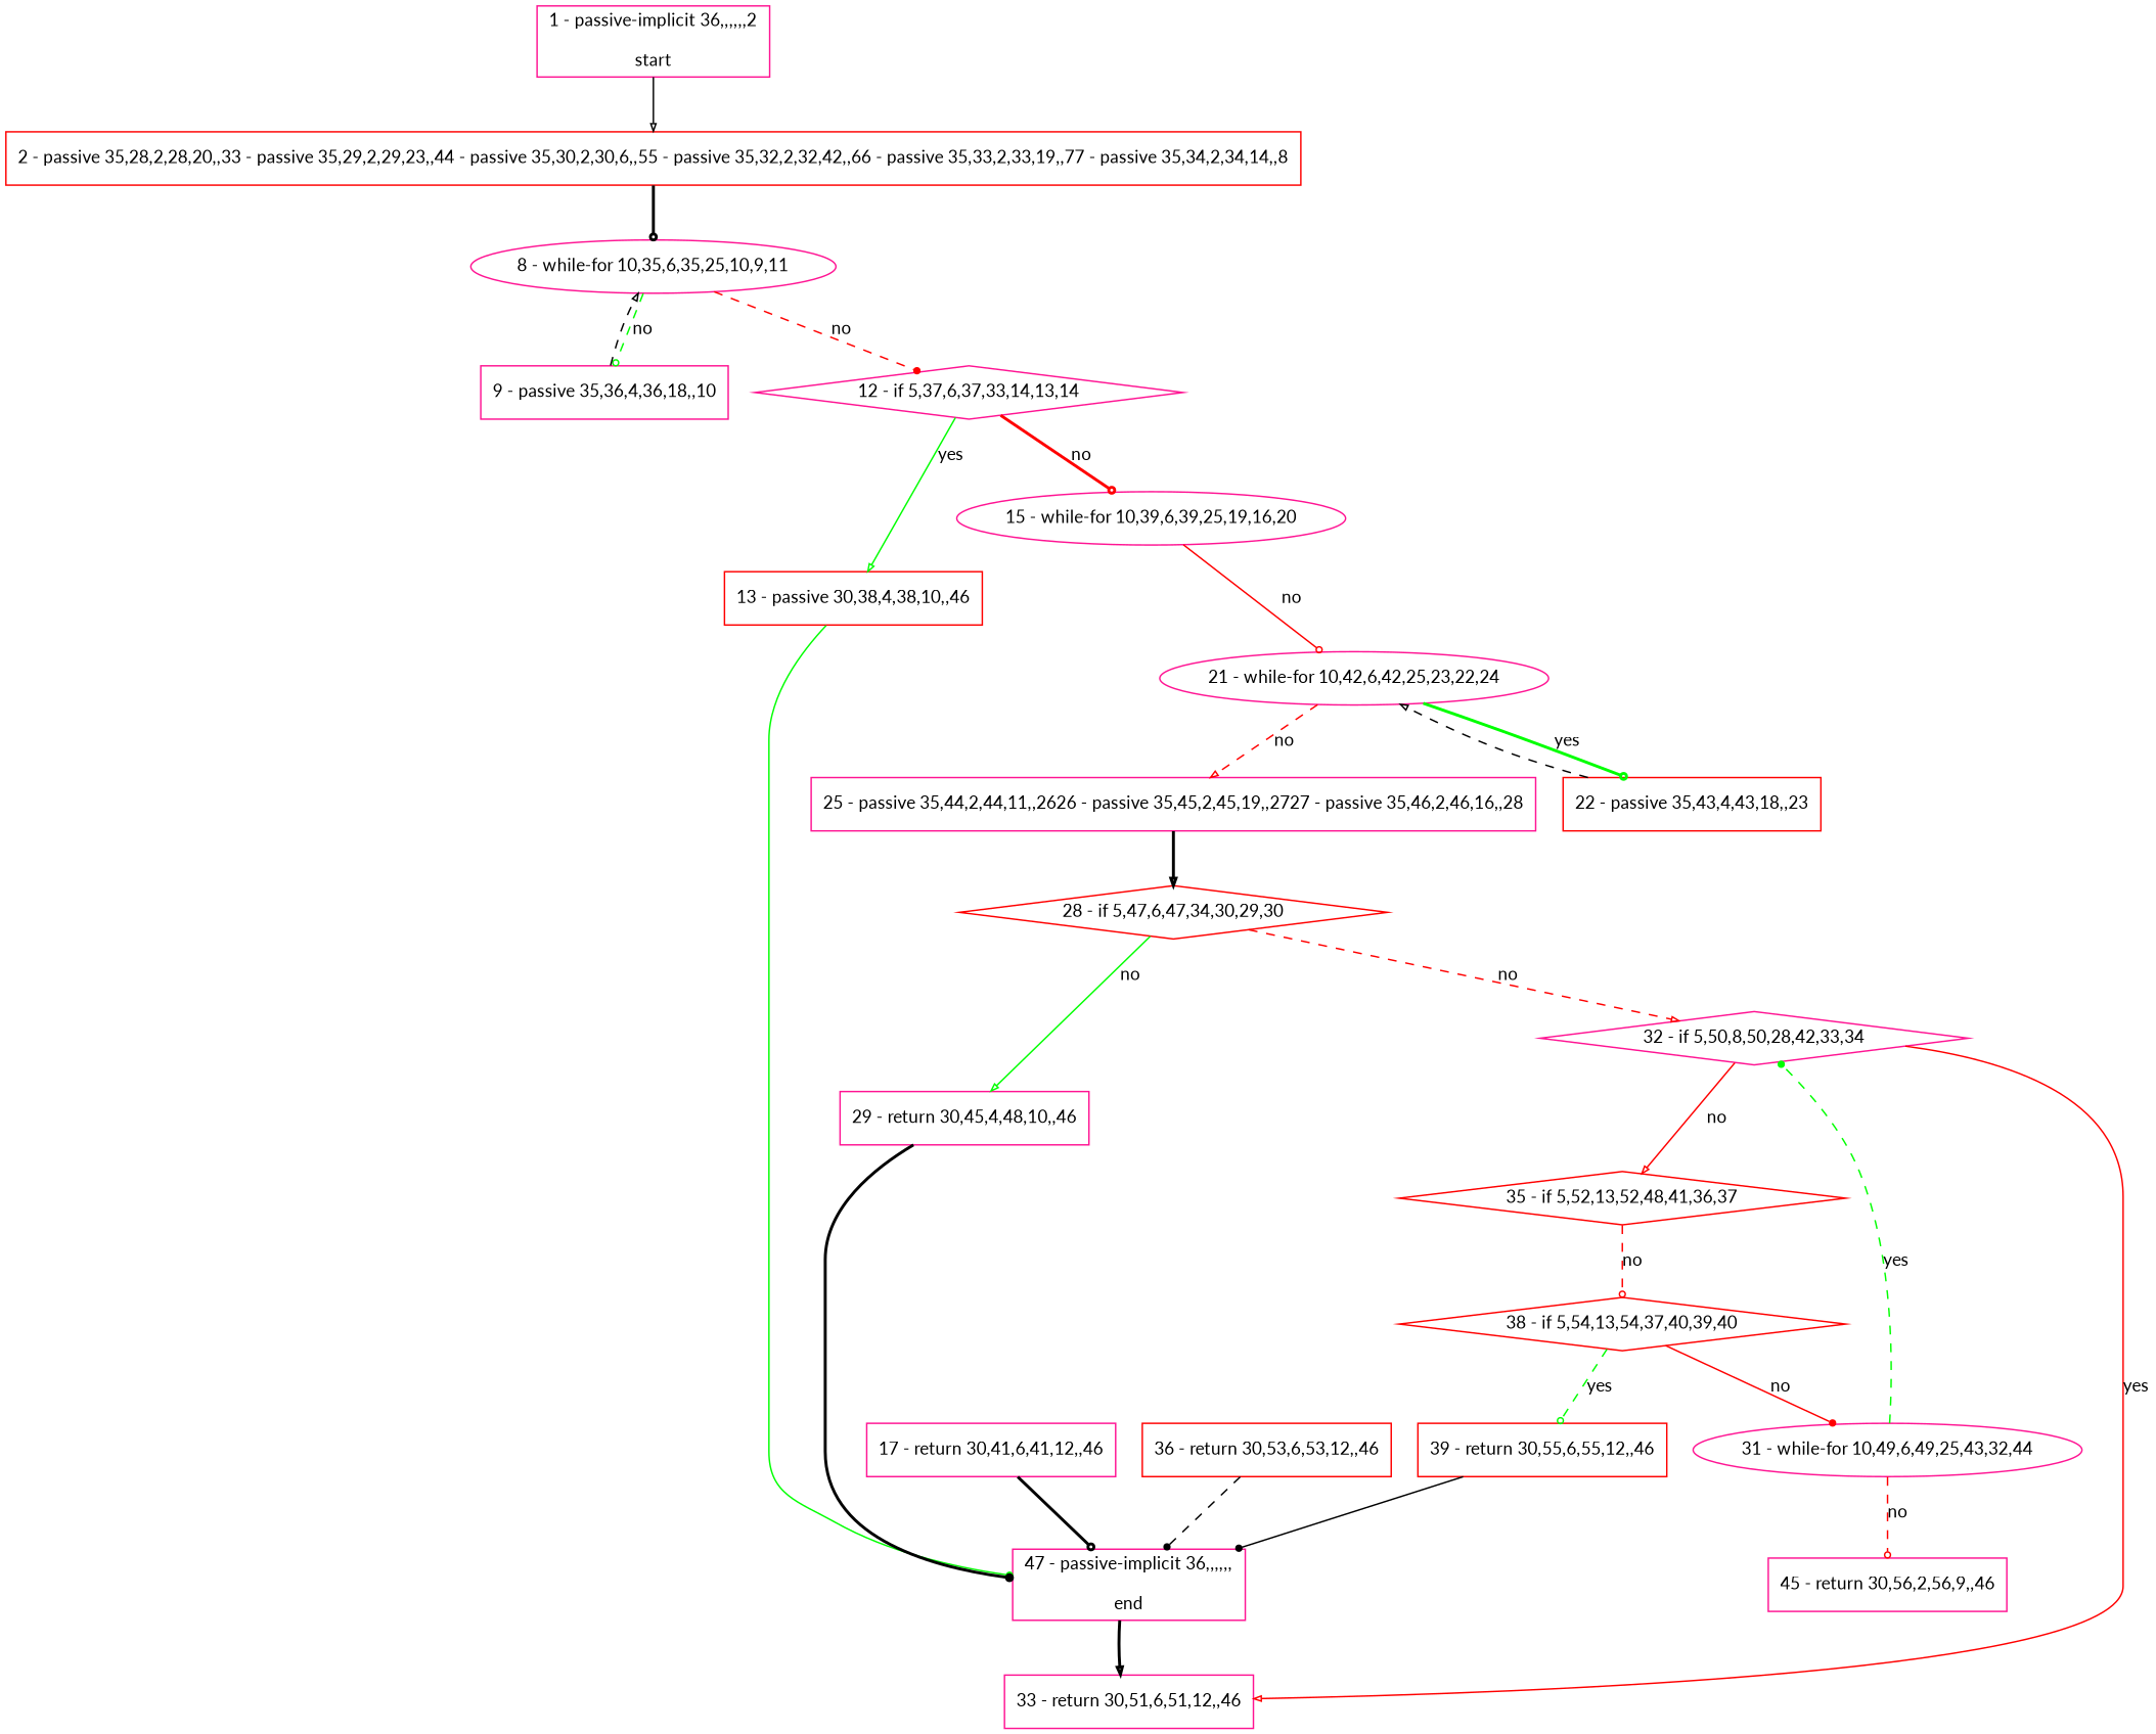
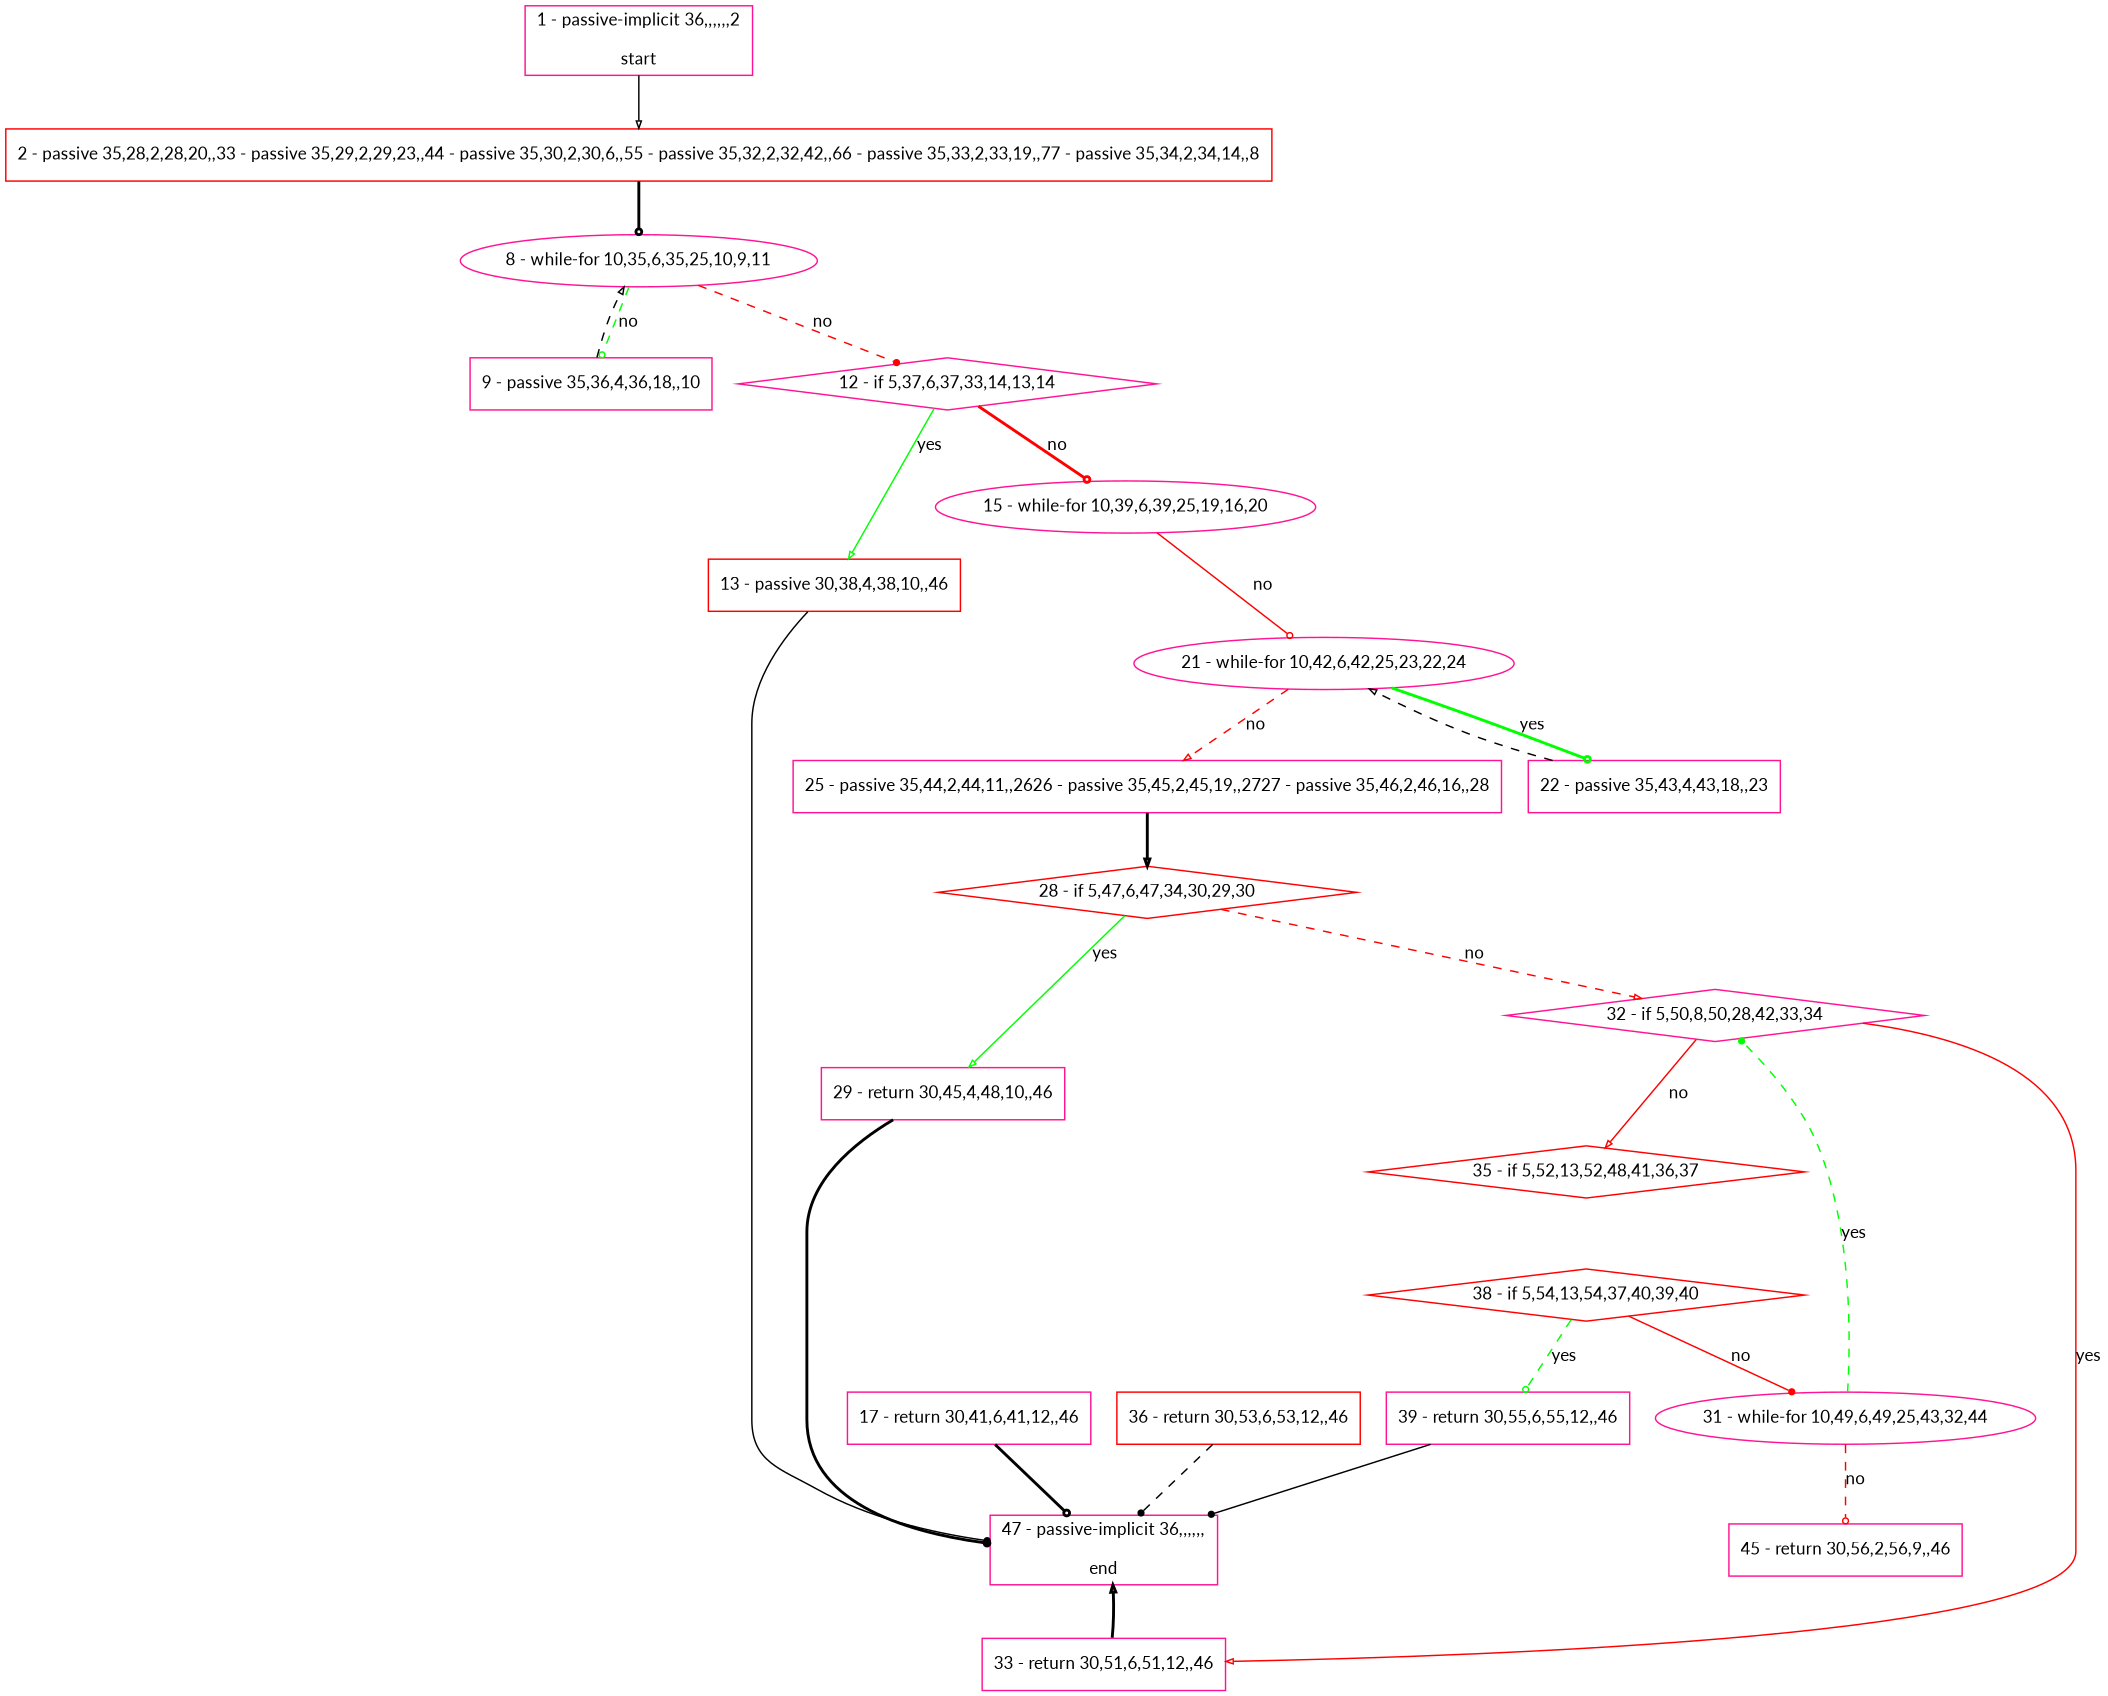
  digraph {
    bgcolor=white
    compound=true
    fillcolor="#FFFFCC"
    fontname=Lato
    fontsize=12
    pack=true
    packmode=clust
    style="rounded,filled"
    node [color=deeppink compound=true fillcolor="#ffffff" fixedsize=false fontname=Lato fontsize=12 node_initialized=no shape=box style=filled]
    edge [arrowhead=onormal arrowsize=0.5 arrowtail=none color="#000000" compound=true dir=forward fontcolor=black fontname=Lato fontsize=12 style=dashed]
    n1 [color=red label="2 - passive 35,28,2,28,20,,33 - passive 35,29,2,29,23,,44 - passive 35,30,2,30,6,,55 - passive 35,32,2,32,42,,66 - passive 35,33,2,33,19,,77 - passive 35,34,2,34,14,,8"]
    n2 [label="8 - while-for 10,35,6,35,25,10,9,11" shape=oval]
    n3 [label="9 - passive 35,36,4,36,18,,10"]
    n4 [label="12 - if 5,37,6,37,33,14,13,14" shape=diamond]
    n5 [label="1 - passive-implicit 36,,,,,,2\n\nstart"]
    n6 [color=red label="13 - passive 30,38,4,38,10,,46"]
    n7 [label="15 - while-for 10,39,6,39,25,19,16,20" shape=oval]
    n8 [label="47 - passive-implicit 36,,,,,,\n\nend"]
    n9 [label="21 - while-for 10,42,6,42,25,23,22,24" shape=oval]
-   n10 [color=red label="22 - passive 35,43,4,43,18,,23"]
+   n10 [label="22 - passive 35,43,4,43,18,,23"]
    n11 [label="25 - passive 35,44,2,44,11,,2626 - passive 35,45,2,45,19,,2727 - passive 35,46,2,46,16,,28"]
    n12 [label="17 - return 30,41,6,41,12,,46"]
    n13 [color=red label="28 - if 5,47,6,47,34,30,29,30" shape=diamond]
    n14 [label="29 - return 30,45,4,48,10,,46"]
    n15 [label="32 - if 5,50,8,50,28,42,33,34" shape=diamond]
    n16 [label="31 - while-for 10,49,6,49,25,43,32,44" shape=oval]
    n17 [label="45 - return 30,56,2,56,9,,46"]
    n18 [label="33 - return 30,51,6,51,12,,46"]
    n19 [color=red label="35 - if 5,52,13,52,48,41,36,37" shape=diamond]
    n20 [color=red label="38 - if 5,54,13,54,37,40,39,40" shape=diamond]
    n21 [color=red label="36 - return 30,53,6,53,12,,46"]
-   n22 [color=red label="39 - return 30,55,6,55,12,,46"]
+   n22 [label="39 - return 30,55,6,55,12,,46"]
    n1 -> n2 [arrowhead=odot style=bold]
    n2 -> n3 [arrowhead=odot color="#00ff00" label=no]
    n2 -> n4 [arrowhead=dot color="#ff0000" label=no]
    n3 -> n2
    n4 -> n6 [color="#00ff00" label=yes style=solid]
    n4 -> n7 [arrowhead=odot color="#ff0000" label=no style=bold]
    n5 -> n1 [style=solid]
-   n6 -> n8 [arrowhead=dot color="#00ff00" style=solid]
+   n6 -> n8 [arrowhead=dot style=solid]
    n7 -> n9 [arrowhead=odot color="#ff0000" label=no style=solid]
    n9 -> n10 [arrowhead=odot color="#00ff00" label=yes style=bold]
    n9 -> n11 [color="#ff0000" label=no]
    n10 -> n9
    n11 -> n13 [style=bold]
    n12 -> n8 [arrowhead=odot style=bold]
-   n13 -> n14 [color="#00ff00" label=no style=solid]
+   n13 -> n14 [color="#00ff00" label=yes style=solid]
    n13 -> n15 [color="#ff0000" label=no]
    n14 -> n8 [arrowhead=dot style=bold]
    n15 -> n18 [color="#ff0000" label=yes style=solid]
    n15 -> n19 [color="#ff0000" label=no style=solid]
    n16 -> n15 [arrowhead=dot color="#00ff00" label=yes]
    n16 -> n17 [arrowhead=odot color="#ff0000" label=no]
-   n8 -> n18 [style=bold]
-   n19 -> n20 [arrowhead=odot color="#ff0000" label=no]
+   n18 -> n8 [style=bold]
    n20 -> n16 [arrowhead=dot color="#ff0000" label=no style=solid]
    n20 -> n22 [arrowhead=odot color="#00ff00" label=yes]
    n21 -> n8 [arrowhead=dot]
    n22 -> n8 [arrowhead=dot style=solid]
  }
